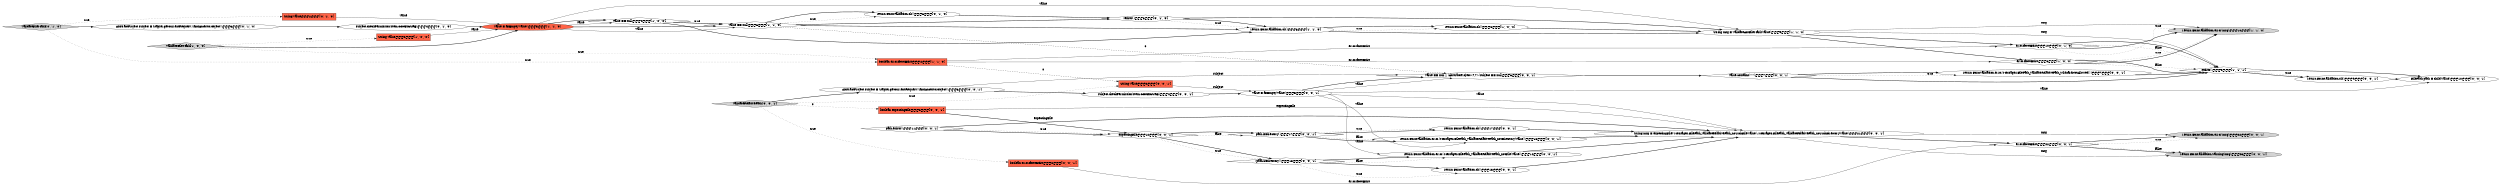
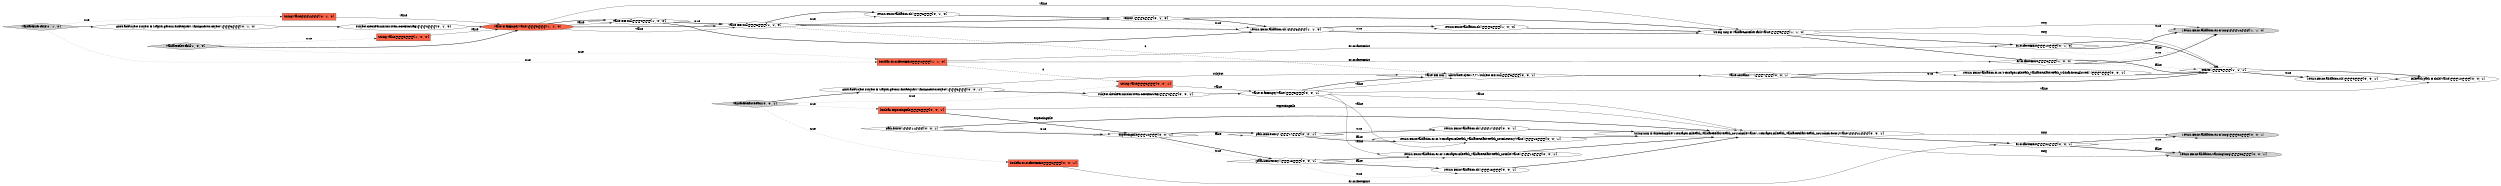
  digraph {
    rankdir=LR
    node [fillcolor=white shape=ellipse style=filled]
    edge [style=bold]
    n1 [fillcolor=lightgray label="validateFileMask['1', '0', '0']" shape=diamond]
    n2 [fillcolor=tomato label="String value@@@2@@@['1', '0', '0']" shape=box]
    n3 [fillcolor=tomato label="value = fixEmpty(value)@@@5@@@['1', '1', '0']"]
    n4 [fillcolor=tomato label="boolean errorIfNotExist@@@2@@@['1', '1', '0']" shape=box]
    n5 [label="String msg = validateAntFileMask(value)@@@9@@@['1', '1', '0']"]
    n6 [label="value == null@@@6@@@['1', '1', '0']" shape=diamond]
    n7 [label="value == null@@@4@@@['1', '0', '0']" shape=diamond]
    n8 [fillcolor=tomato label="String value@@@2@@@['0', '0', '1']" shape=box]
    n9 [label="errorIfNotExist@@@8@@@['1', '0', '0']" shape=diamond]
    n10 [label="errorIfNotExist@@@10@@@['0', '1', '0']" shape=diamond]
    n11 [fillcolor=lightgray label="validateRelativePath['0', '0', '1']" shape=diamond]
    n12 [fillcolor=tomato label="boolean expectingFile@@@2@@@['0', '0', '1']" shape=box]
    n13 [label="AbstractProject subject = Stapler.getCurrentRequest().findAncestorObject()@@@3@@@['0', '0', '1']"]
    n14 [fillcolor=tomato label="boolean errorIfNotExist@@@2@@@['0', '0', '1']" shape=box]
    n15 [label="String msg = expectingFile? Messages.FilePath_validateRelativePath_noSuchFile(value): Messages.FilePath_validateRelativePath_noSuchDirectory(value)@@@21@@@['0', '0', '1']"]
    n16 [label="expectingFile@@@12@@@['0', '0', '1']" shape=diamond]
    n17 [label="value == null || (AbstractProject<?,?>)subject == null@@@6@@@['0', '0', '1']" shape=diamond]
    n18 [label="subject.checkPermission(Item.CONFIGURE)@@@4@@@['0', '0', '1']"]
    n19 [label="value = fixEmpty(value)@@@5@@@['0', '0', '1']"]
    n20 [label="errorIfNotExist@@@22@@@['0', '0', '1']" shape=diamond]
    n21 [fillcolor=lightgray label="return FormValidation.warning(msg)@@@23@@@['0', '0', '1']"]
    n22 [fillcolor=lightgray label="return FormValidation.error(msg)@@@22@@@['0', '0', '1']"]
    n23 [label="!exists()@@@8@@@['0', '1', '0']" shape=diamond]
    n24 [label="return FormValidation.ok()@@@8@@@['1', '1', '0']"]
    n25 [label="return FormValidation.ok()@@@6@@@['1', '0', '0']"]
    n26 [label="!exists()@@@9@@@['1', '1', '1']" shape=diamond]
    n27 [fillcolor=lightgray label="return FormValidation.error(msg)@@@10@@@['1', '1', '0']"]
    n28 [label="!path.isDirectory()@@@13@@@['0', '0', '1']" shape=diamond]
    n29 [label="return FormValidation.error(Messages.FilePath_validateRelativePath_notFile(value))@@@14@@@['0', '0', '1']"]
    n30 [label="return FormValidation.ok()@@@13@@@['0', '0', '1']"]
    n31 [fillcolor=tomato label="String value@@@2@@@['0', '1', '0']" shape=box]
    n32 [label="return FormValidation.ok()@@@9@@@['0', '0', '1']"]
    n33 [label="FilePath path = child(value)@@@10@@@['0', '0', '1']"]
    n34 [label="value.contains(\"*\")@@@7@@@['0', '0', '1']" shape=diamond]
    n35 [label="return FormValidation.error(Messages.FilePath_validateRelativePath_wildcardNotAllowed())@@@7@@@['0', '0', '1']"]
    n36 [label="return FormValidation.ok()@@@6@@@['0', '1', '0']"]
    n37 [label="path.isDirectory()@@@17@@@['0', '0', '1']" shape=diamond]
    n38 [label="return FormValidation.ok()@@@17@@@['0', '0', '1']"]
    n39 [label="return FormValidation.error(Messages.FilePath_validateRelativePath_notDirectory(value))@@@18@@@['0', '0', '1']"]
    n40 [label="path.exists()@@@11@@@['0', '0', '1']" shape=diamond]
    n41 [label="AbstractProject subject = Stapler.getCurrentRequest().findAncestorObject()@@@3@@@['0', '1', '0']"]
    n42 [label="subject.checkPermission(Item.CONFIGURE)@@@4@@@['0', '1', '0']"]
    n43 [fillcolor=lightgray label="validateFileMask['0', '1', '0']" shape=diamond]
    n1 -> n2 [label=true style=dotted]
    n1 -> n3
    n1 -> n4 [label=true style=dotted]
    n2 -> n3 [label=value style=solid]
    n3 -> n5 [label=value style=solid]
    n3 -> n6
    n3 -> n6 [label=value style=solid]
    n3 -> n7
    n3 -> n7 [label=value style=solid]
    n4 -> n8 [label=0 style=dashed]
    n4 -> n9 [label=errorIfNotExist style=solid]
    n4 -> n10 [label=errorIfNotExist style=solid]
    n5 -> n9
    n5 -> n10
    n5 -> n26 [label=msg style=solid]
    n5 -> n27 [label=msg style=solid]
    n6 -> n17 [label=0 style=dashed]
    n6 -> n23
    n6 -> n24
    n6 -> n36
    n6 -> n36 [label=true style=dotted]
    n7 -> n6 [label=true style=dotted]
    n7 -> n6
    n7 -> n24
-   n8 -> n19 [label=subject style=solid]
+   n8 -> n19 [label=value style=solid]
    n9 -> n26
    n9 -> n26 [label=false style=dotted]
    n9 -> n27 [label=true style=dotted]
    n9 -> n27
    n10 -> n26 [label=false style=dotted]
    n10 -> n26
    n10 -> n27 [label=true style=dotted]
    n10 -> n27
    n11 -> n8 [label=true style=dotted]
-   n11 -> n12 [label=0 style=dotted]
+   n11 -> n12 [label=true style=dotted]
    n11 -> n13
    n11 -> n14 [label=true style=dotted]
    n12 -> n15 [label=expectingFile style=solid]
    n12 -> n16 [label=expectingFile]
    n13 -> n17 [label=subject style=solid]
    n13 -> n18
    n14 -> n20 [label=errorIfNotExist style=solid]
    n15 -> n20
    n15 -> n21 [label=msg style=solid]
    n15 -> n22 [label=msg style=solid]
    n16 -> n28
    n16 -> n28 [label=true style=dotted]
    n16 -> n37
    n16 -> n37 [label=false style=dotted]
    n17 -> n34
    n18 -> n19
    n19 -> n15 [label=value style=solid]
    n19 -> n17 [label=value style=solid]
    n19 -> n17
    n19 -> n29 [label=value style=solid]
    n19 -> n33 [label=value style=solid]
    n19 -> n39 [label=value style=solid]
    n20 -> n21 [label=false style=dotted]
    n20 -> n21
    n20 -> n22
    n20 -> n22 [label=true style=dotted]
    n23 -> n5
    n23 -> n24
    n23 -> n24 [label=true style=dotted]
    n24 -> n5
    n24 -> n25
    n24 -> n25 [label=true style=dotted]
    n25 -> n5
    n26 -> n32 [label=true style=dotted]
    n26 -> n32
    n26 -> n33
    n28 -> n29
    n28 -> n29 [label=false style=dotted]
    n28 -> n30 [label=true style=dotted]
    n28 -> n30
    n29 -> n15
    n30 -> n15
    n31 -> n3 [label=value style=solid]
    n32 -> n33
    n34 -> n26
    n34 -> n35 [label=true style=dotted]
    n34 -> n35
    n35 -> n26
    n36 -> n23
    n37 -> n38 [label=true style=dotted]
    n37 -> n38
    n37 -> n39 [label=false style=dotted]
    n37 -> n39
    n38 -> n15
    n39 -> n15
    n40 -> n15
    n40 -> n16 [label=true style=dotted]
    n40 -> n16
    n41 -> n42
    n42 -> n3
    n43 -> n4 [label=true style=dotted]
    n43 -> n31 [label=true style=dotted]
    n43 -> n41
  }
